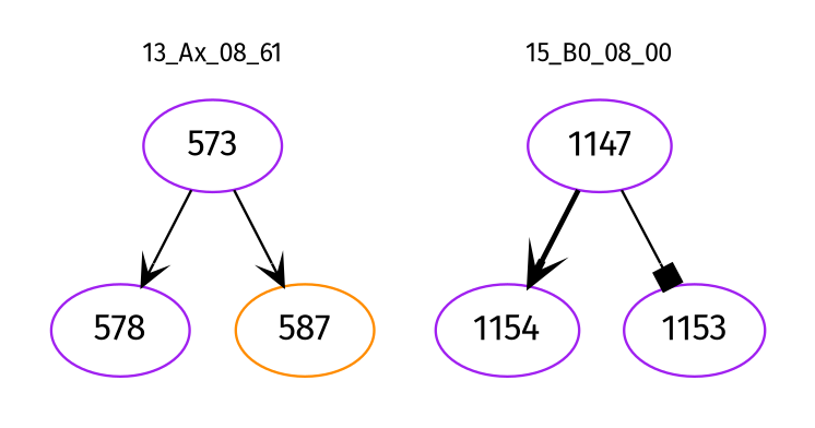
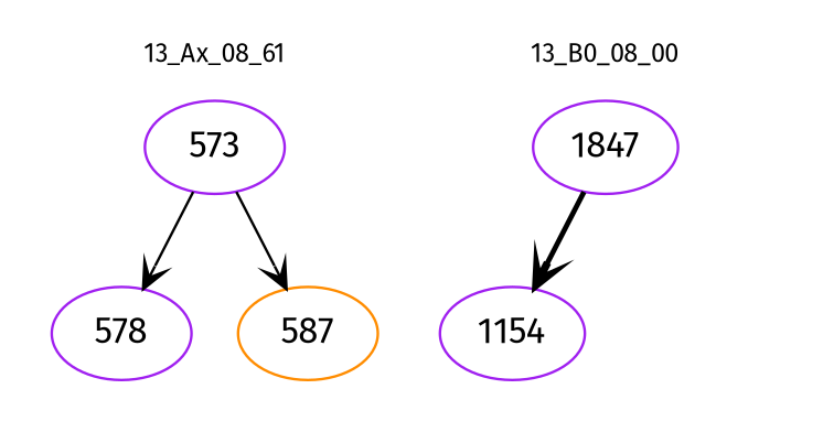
  digraph {
    fontname="Fira Sans"
    node [color=purple fontname="Fira Sans"]
    edge [arrowhead=vee color=black fontname="Fira Sans" style=solid]
    n1 [label=573]
    n2 [label=578]
    n3 [color=darkorange label=587]
-   n4 [label=1147]
+   n4 [label=1847]
    n5 [label=1154]
-   n6 [label=1153]
    subgraph cluster_1 {
      color=white
      fontsize=10
      label="13_Ax_08_61"
      n1
      n2
      n3
    }
    subgraph cluster_2 {
      color=white
      fontsize=10
-     label="15_B0_08_00"
+     label="13_B0_08_00"
      n4
      n5
-     n6
    }
    n1 -> n2
    n1 -> n3
    n4 -> n5 [style=bold]
-   n4 -> n6 [arrowhead=box]
  }
